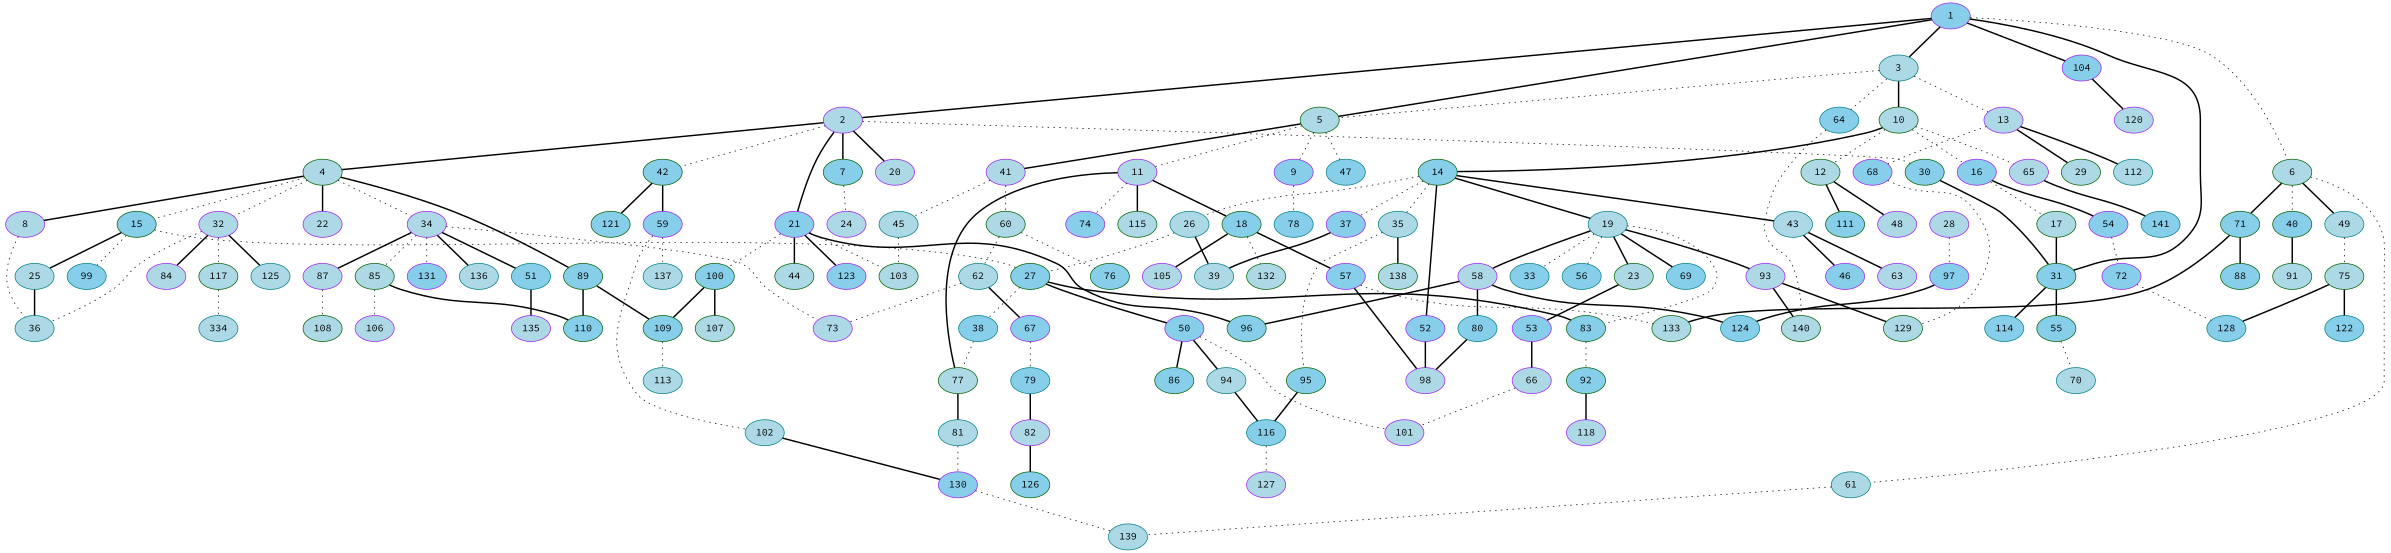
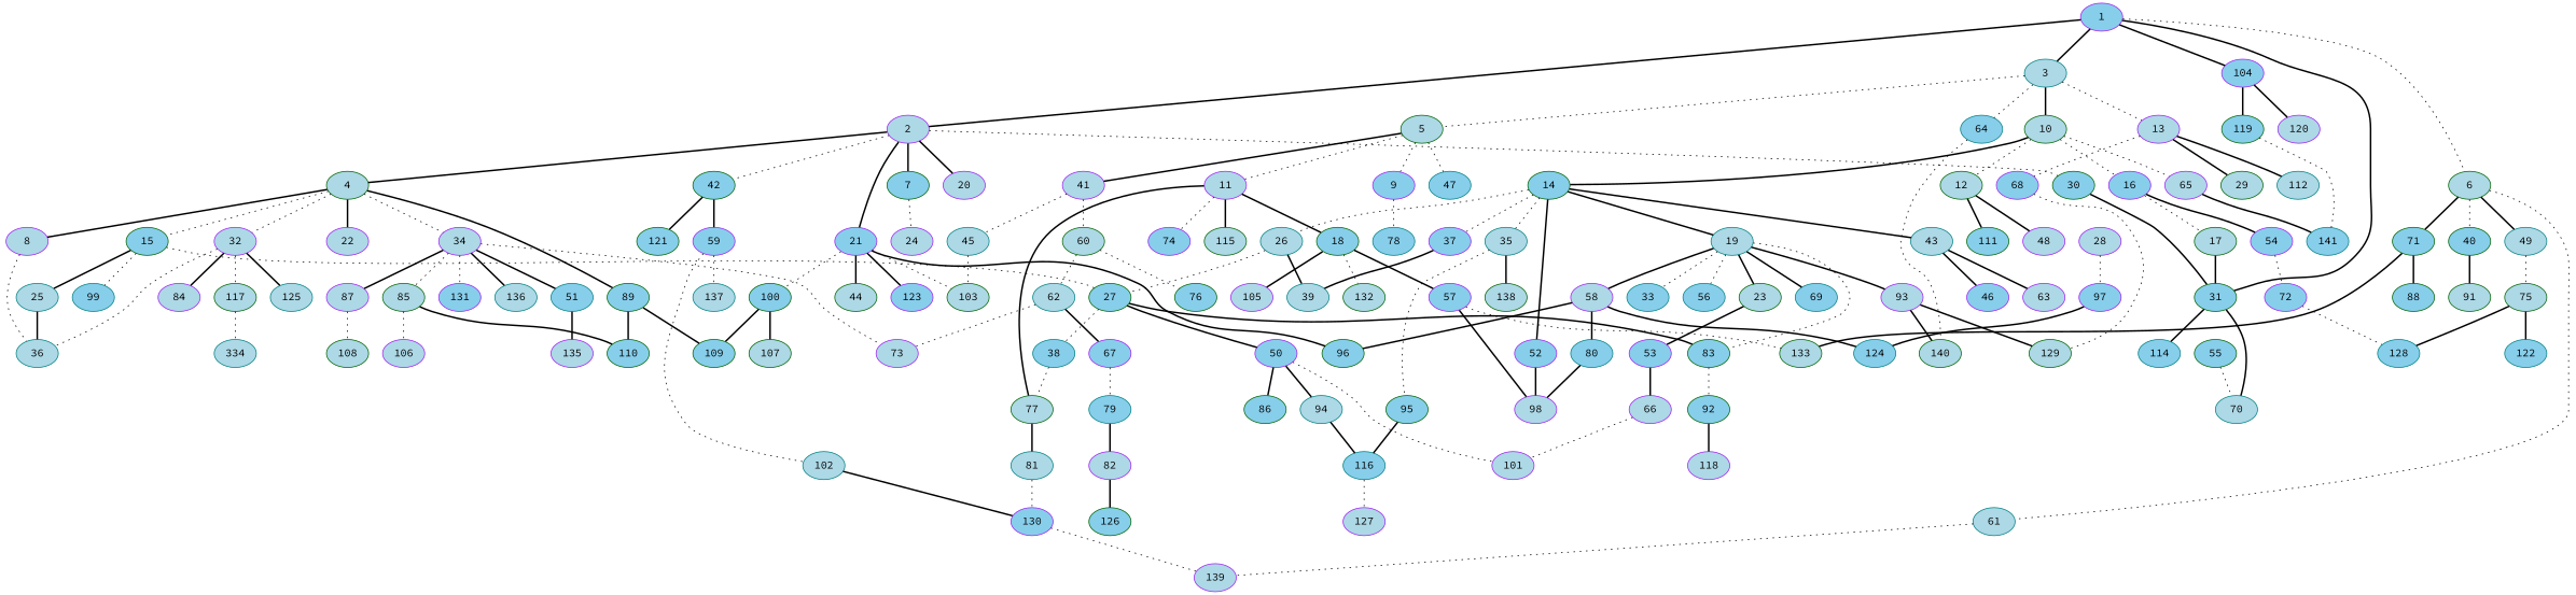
  graph {
    fontname="Source Code Pro"
    node [color=purple fillcolor=lightblue fontname="Source Code Pro" style=filled]
    edge [fontname="Source Code Pro" style=bold]
    1 [fillcolor=skyblue]
    2
    3 [color=teal]
    5 [color=darkgreen]
    6 [color=darkgreen]
    31 [color=darkgreen fillcolor=skyblue]
    104 [fillcolor=skyblue]
    4 [color=darkgreen]
    7 [color=darkgreen fillcolor=skyblue]
    20
    21 [fillcolor=skyblue]
    30 [color=darkgreen fillcolor=skyblue]
    42 [color=darkgreen fillcolor=skyblue]
    10 [color=darkgreen]
    13
    64 [color=teal fillcolor=skyblue]
    9 [fillcolor=skyblue]
    11
    41
    47 [color=teal fillcolor=skyblue]
    40 [color=darkgreen fillcolor=skyblue]
    49 [color=teal]
    61 [color=teal]
    71 [color=darkgreen fillcolor=skyblue]
    97 [fillcolor=skyblue]
    28
    55 [color=darkgreen fillcolor=skyblue]
    114 [color=teal fillcolor=skyblue]
+   119 [color=darkgreen fillcolor=skyblue]
    120
    8
    15 [color=darkgreen fillcolor=skyblue]
    22
    32
    34
    89 [color=darkgreen fillcolor=skyblue]
    24
    44 [color=darkgreen]
    96 [color=darkgreen fillcolor=skyblue]
    100 [color=darkgreen fillcolor=skyblue]
    103 [color=darkgreen]
    123 [fillcolor=skyblue]
    59 [fillcolor=skyblue]
    121 [color=darkgreen fillcolor=skyblue]
    12 [color=darkgreen]
    14 [color=darkgreen fillcolor=skyblue]
    16 [fillcolor=skyblue]
    65
    29 [color=darkgreen]
    68 [fillcolor=skyblue]
    112 [color=teal]
    140 [color=darkgreen]
    36 [color=teal]
    25 [color=teal]
    27 [color=darkgreen fillcolor=skyblue]
    99 [color=teal fillcolor=skyblue]
    84
    117 [color=darkgreen]
    125 [color=teal]
    51 [color=teal fillcolor=skyblue]
    73
    85 [color=darkgreen]
    87
    131 [fillcolor=skyblue]
    136 [color=teal]
    110 [color=darkgreen fillcolor=skyblue]
    109 [color=darkgreen fillcolor=skyblue]
    78 [color=teal fillcolor=skyblue]
    18 [color=darkgreen fillcolor=skyblue]
    74 [fillcolor=skyblue]
    77 [color=darkgreen]
    115 [color=darkgreen]
    45 [color=teal]
    60 [color=darkgreen]
    91 [color=darkgreen]
    75 [color=darkgreen]
-   139 [color=teal]
+   139
    133 [color=darkgreen]
    88 [color=darkgreen fillcolor=skyblue]
    48
    111 [color=darkgreen fillcolor=skyblue]
    19 [color=teal]
    26 [color=teal]
    35 [color=teal]
    37 [fillcolor=skyblue]
    43 [color=teal]
    52 [fillcolor=skyblue]
    17 [color=darkgreen]
    54 [fillcolor=skyblue]
    141 [color=teal fillcolor=skyblue]
    57 [fillcolor=skyblue]
    105
    132 [color=darkgreen]
    81 [color=teal]
    129 [color=darkgreen]
    23 [color=darkgreen]
    33 [color=teal fillcolor=skyblue]
    56 [color=teal fillcolor=skyblue]
    58
    69 [color=teal fillcolor=skyblue]
    83 [color=darkgreen fillcolor=skyblue]
    93
    39 [color=teal]
    95 [color=darkgreen fillcolor=skyblue]
    138 [color=darkgreen]
    46 [fillcolor=skyblue]
    63
    98
    38 [color=teal fillcolor=skyblue]
    50 [fillcolor=skyblue]
    72 [fillcolor=skyblue]
    53 [fillcolor=skyblue]
    80 [color=teal fillcolor=skyblue]
    124 [color=teal fillcolor=skyblue]
    92 [color=darkgreen fillcolor=skyblue]
    107 [color=darkgreen]
    66
    86 [color=darkgreen fillcolor=skyblue]
    94 [color=teal]
    101
    70 [color=teal]
    n122 [color=teal label=334]
    135
    106
    108 [color=darkgreen]
    116 [color=teal fillcolor=skyblue]
    102 [color=teal]
    137 [color=teal]
    62 [color=teal]
    76 [color=darkgreen fillcolor=skyblue]
    128 [color=teal fillcolor=skyblue]
    122 [color=teal fillcolor=skyblue]
    130 [fillcolor=skyblue]
    67 [fillcolor=skyblue]
    79 [color=teal fillcolor=skyblue]
    82
    126 [color=darkgreen fillcolor=skyblue]
    118
-   113 [color=teal]
    127
    1 -- 2
    1 -- 3
-   1 -- 5
    1 -- 6 [style=dotted]
    1 -- 31
    1 -- 104
    2 -- 4
    2 -- 7
    2 -- 20
    2 -- 21
    2 -- 30 [style=dotted]
    2 -- 42 [style=dotted]
    3 -- 5 [style=dotted]
    3 -- 10
    3 -- 13 [style=dotted]
    3 -- 64 [style=dotted]
    5 -- 9 [style=dotted]
    5 -- 11 [style=dotted]
    5 -- 41
    5 -- 47 [style=dotted]
    6 -- 40 [style=dotted]
    6 -- 49
    6 -- 61 [style=dotted]
    6 -- 71
-   31 -- 55
+   31 -- 70
    31 -- 114
+   104 -- 119
    104 -- 120
    4 -- 8
    4 -- 15 [style=dotted]
    4 -- 22
    4 -- 32 [style=dotted]
    4 -- 34 [style=dotted]
    4 -- 89
    7 -- 24 [style=dotted]
    21 -- 44
    21 -- 96
    21 -- 100 [style=dotted]
    21 -- 103 [style=dotted]
    21 -- 123
    30 -- 31
    42 -- 59
    42 -- 121
    10 -- 12 [style=dotted]
    10 -- 14
    10 -- 16 [style=dotted]
    10 -- 65 [style=dotted]
    13 -- 29
    13 -- 68 [style=dotted]
    13 -- 112
    64 -- 140 [style=dotted]
    9 -- 78 [style=dotted]
    11 -- 18
    11 -- 74 [style=dotted]
    11 -- 77
    11 -- 115
    41 -- 45 [style=dotted]
    41 -- 60 [style=dotted]
    40 -- 91
    49 -- 75 [style=dotted]
    61 -- 139 [style=dotted]
    71 -- 133
    71 -- 88
    97 -- 124
    28 -- 97 [style=dotted]
    55 -- 70 [style=dotted]
+   119 -- 141 [style=dotted]
    8 -- 36 [style=dotted]
    15 -- 25
    15 -- 27 [style=dotted]
    15 -- 99 [style=dotted]
    32 -- 36 [style=dotted]
    32 -- 84
    32 -- 117 [style=dotted]
    32 -- 125
    34 -- 51
    34 -- 73 [style=dotted]
    34 -- 85 [style=dotted]
    34 -- 87
    34 -- 131 [style=dotted]
    34 -- 136
    89 -- 110
    89 -- 109
    100 -- 109
    100 -- 107
    59 -- 102 [style=dotted]
    59 -- 137 [style=dotted]
    12 -- 48
    12 -- 111
    14 -- 19
    14 -- 26 [style=dotted]
    14 -- 35 [style=dotted]
    14 -- 37 [style=dotted]
    14 -- 43
    14 -- 52
    16 -- 17 [style=dotted]
    16 -- 54
    65 -- 141
    68 -- 129 [style=dotted]
    25 -- 36
    27 -- 83
    27 -- 38 [style=dotted]
    27 -- 50
    117 -- n122 [style=dotted]
    51 -- 135
    85 -- 110
    85 -- 106 [style=dotted]
    87 -- 108 [style=dotted]
-   109 -- 113 [style=dotted]
    18 -- 57
    18 -- 105
    18 -- 132 [style=dotted]
    77 -- 81
    45 -- 103 [style=dotted]
    60 -- 62 [style=dotted]
    60 -- 76 [style=dotted]
    75 -- 128
    75 -- 122
    19 -- 23
    19 -- 33 [style=dotted]
    19 -- 56 [style=dotted]
    19 -- 58
    19 -- 69
    19 -- 83 [style=dotted]
    19 -- 93
    26 -- 27 [style=dotted]
    26 -- 39
    35 -- 95 [style=dotted]
    35 -- 138
    37 -- 39
    43 -- 46
    43 -- 63
    52 -- 98
    17 -- 31
    54 -- 72 [style=dotted]
    57 -- 133 [style=dotted]
    57 -- 98
    81 -- 130 [style=dotted]
    23 -- 53
    58 -- 96
    58 -- 80
    58 -- 124
    83 -- 92 [style=dotted]
    93 -- 140
    93 -- 129
    95 -- 116
    38 -- 77 [style=dotted]
    50 -- 86
    50 -- 94
    50 -- 101 [style=dotted]
    72 -- 128 [style=dotted]
    53 -- 66
    80 -- 98
    92 -- 118
    66 -- 101 [style=dotted]
    94 -- 116
    116 -- 127 [style=dotted]
    102 -- 130
    62 -- 73 [style=dotted]
    62 -- 67
    130 -- 139 [style=dotted]
    67 -- 79 [style=dotted]
    79 -- 82
    82 -- 126
  }
